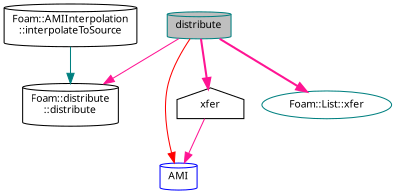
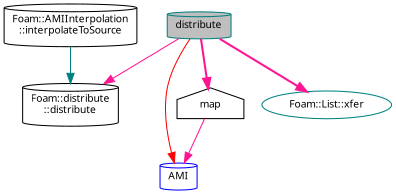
  digraph {
    fontname="Noto Sans"
    rankdir=TB
    node [color=black fontname="Noto Sans" fontsize=10 shape=cylinder]
    edge [color=deeppink fontname="Noto Sans" fontsize=10 labelfontname=FreeSans labelfontsize=10 style=solid]
    n1 [color=teal fillcolor=grey75 fontcolor=black height=0.2 label=distribute style=filled width=0.4]
    n2 [color=blue height=0.2 label=AMI width=0.4]
    n3 [height=0.2 label="Foam::distribute\l::distribute" width=0.4]
-   n4 [height=0.2 label=xfer shape=house width=0.4]
+   n4 [height=0.2 label=map shape=house width=0.4]
    n5 [color=teal height=0.2 label="Foam::List::xfer" shape=ellipse width=0.4]
    n6 [height=0.2 label="Foam::AMIInterpolation\l::interpolateToSource" width=0.4]
    n1 -> n2 [color=red]
    n1 -> n3
    n1 -> n4 [style=bold]
    n1 -> n5 [style=bold]
    n4 -> n2
    n6 -> n3 [color=teal]
  }
